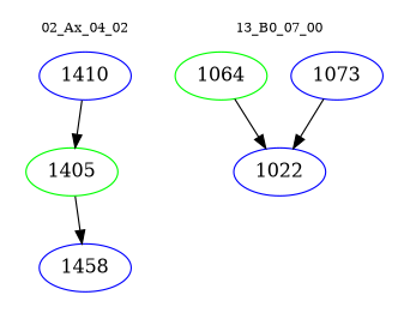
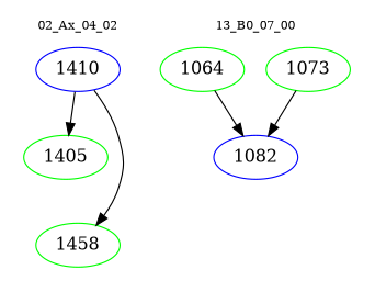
  digraph {
    node [color=blue]
    edge [color=black]
    n1 [label=1410]
    n2 [color=green label=1405]
-   n3 [label=1458]
-   n4 [label=1073]
+   n3 [color=green label=1458]
+   n4 [color=green label=1073]
    n5 [color=green label=1064]
-   n6 [label=1022]
+   n6 [label=1082]
    subgraph cluster_1 {
      color=white
      fontsize=10
      label="02_Ax_04_02"
      n1
      n2
      n3
    }
    subgraph cluster_2 {
      color=white
      fontsize=10
      label="13_B0_07_00"
      n4
      n5
      n6
    }
    n1 -> n2
-   n2 -> n3
+   n1 -> n3
    n4 -> n6
    n5 -> n6
  }
